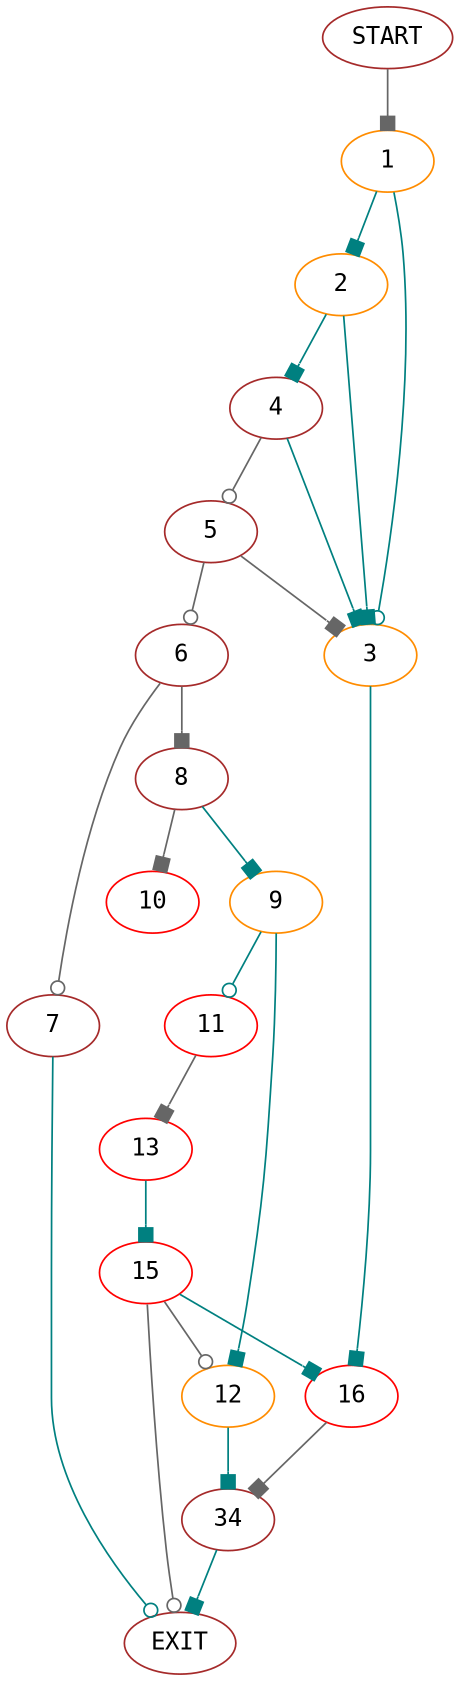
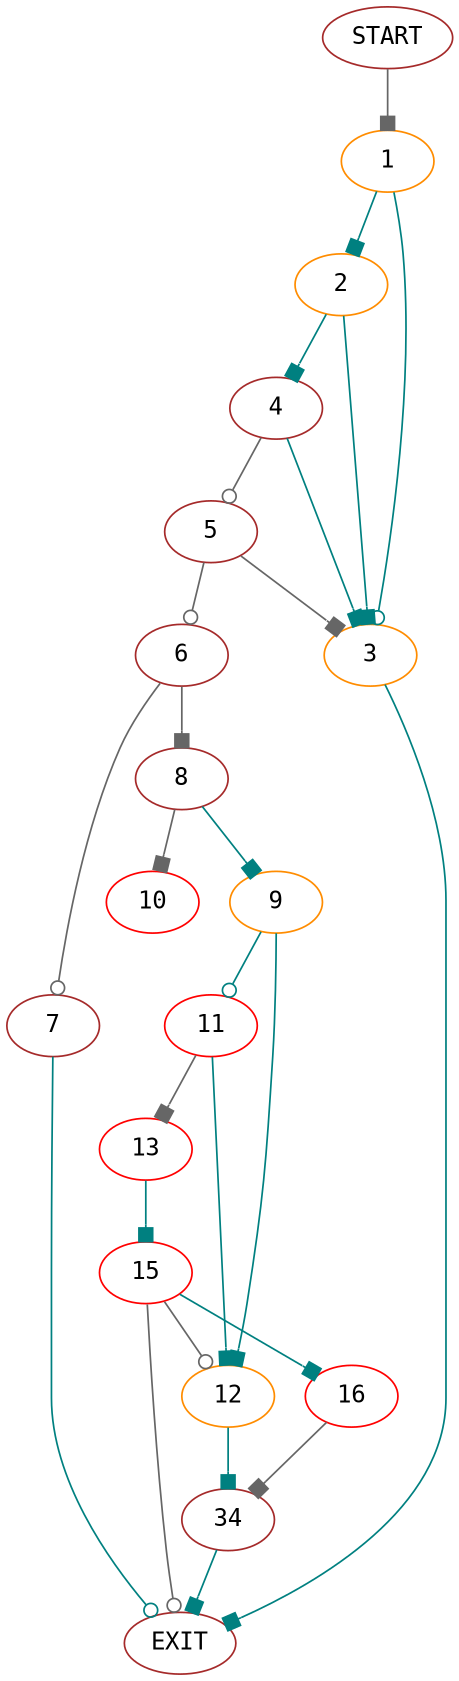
  digraph {
    fontname="DejaVu Sans Mono"
    node [color=brown fontname="DejaVu Sans Mono"]
    edge [arrowhead=box color=teal fontname="DejaVu Sans Mono"]
    n1 [label=START]
    1 [color=darkorange]
    2 [color=darkorange]
    3 [color=darkorange]
    n5 [label=EXIT]
    4
    5
    6
    7
    8
    9 [color=darkorange]
    10 [color=red]
    11 [color=red]
    12 [color=darkorange]
    13 [color=red]
    n16 [label=34]
    15 [color=red]
    16 [color=red]
    n1 -> 1 [color=gray40]
    1 -> 2
    1 -> 3 [arrowhead=odot]
    2 -> 3
    2 -> 4
-   3 -> 16
+   3 -> n5
    4 -> 3
    4 -> 5 [arrowhead=odot color=gray40]
    5 -> 3 [color=gray40]
    5 -> 6 [arrowhead=odot color=gray40]
    6 -> 7 [arrowhead=odot color=gray40]
    6 -> 8 [color=gray40]
    7 -> n5 [arrowhead=odot]
    8 -> 9
    8 -> 10 [color=gray40]
    9 -> 11 [arrowhead=odot]
    9 -> 12
+   11 -> 12
    11 -> 13 [color=gray40]
    12 -> n16
    13 -> 15
    n16 -> n5
    15 -> n5 [arrowhead=odot color=gray40]
    15 -> 12 [arrowhead=odot color=gray40]
    15 -> 16
    16 -> n16 [color=gray40]
  }
